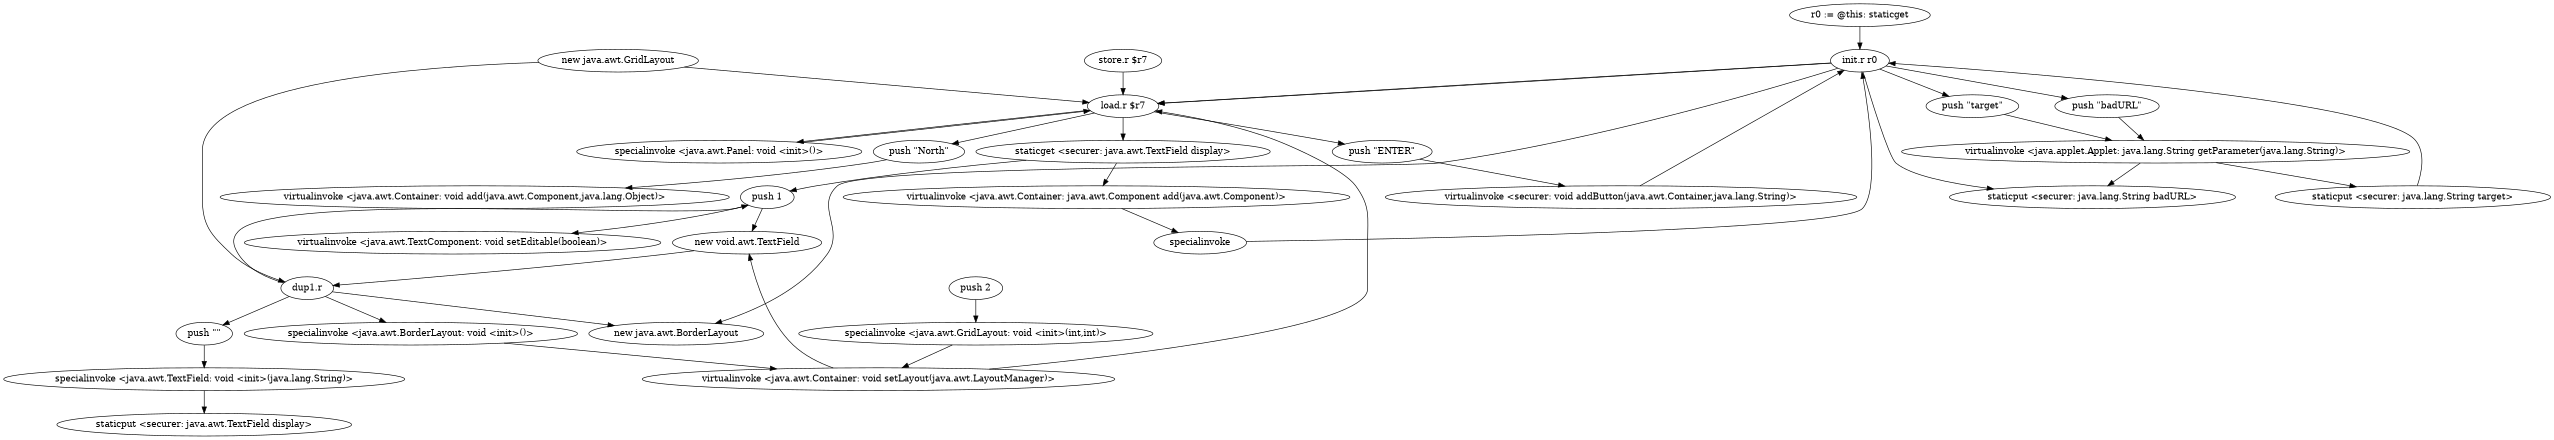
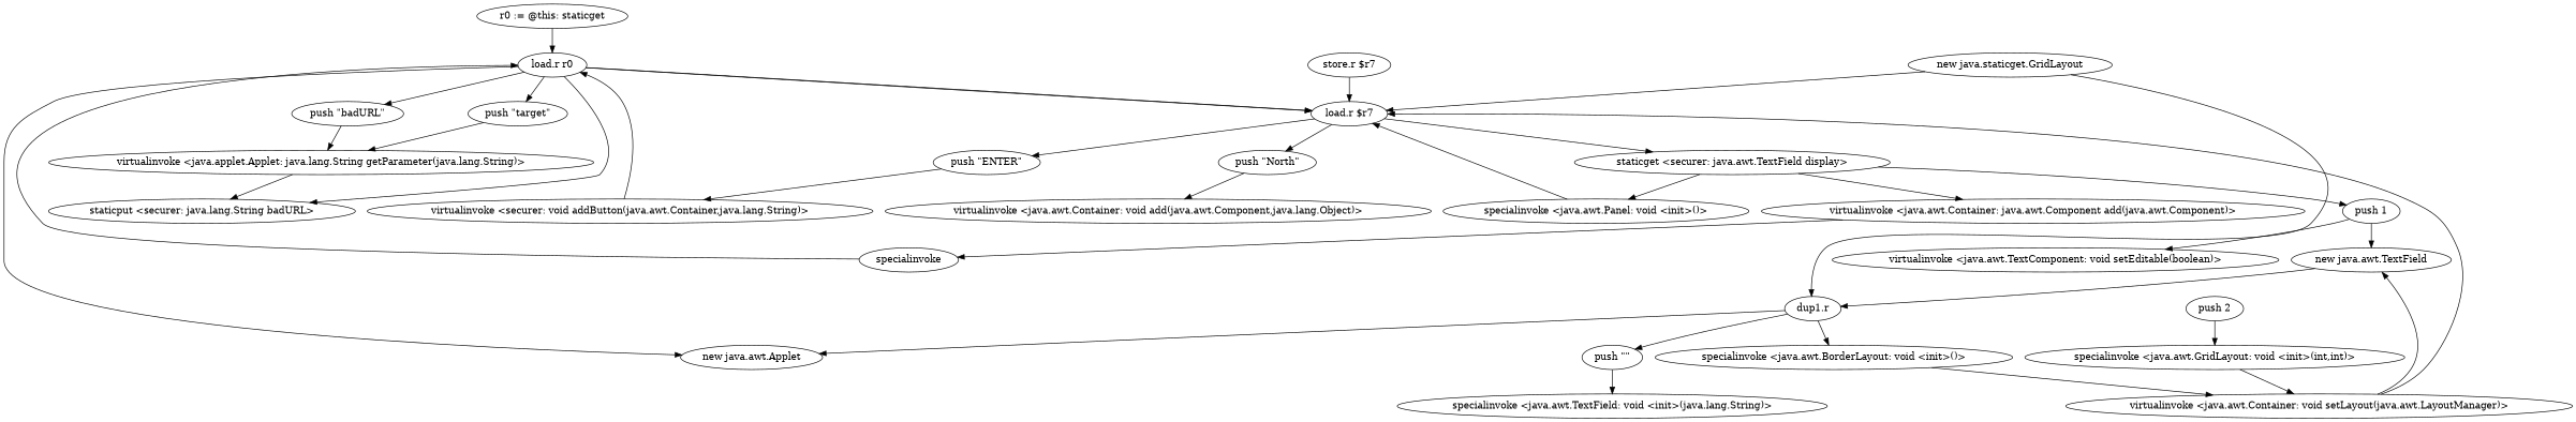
  digraph {
    n1 [label="r0 := @this: staticget"]
-   "load.r r0" [label="init.r r0"]
+   "load.r r0"
    "push \"target\""
    "push \"badURL\""
-   "new java.awt.BorderLayout"
+   "new java.awt.BorderLayout" [label="new java.awt.Applet"]
    "load.r $r7"
    "staticput <securer: java.lang.String badURL>"
    "virtualinvoke <java.applet.Applet: java.lang.String getParameter(java.lang.String)>"
    "staticget <securer: java.awt.TextField display>"
    "specialinvoke <java.awt.Panel: void <init>()>"
    "push \"ENTER\""
    "push \"North\""
-   "staticput <securer: java.lang.String target>"
    "dup1.r"
    "specialinvoke <java.awt.BorderLayout: void <init>()>"
    "push \"\""
    "push 1"
    "virtualinvoke <java.awt.Container: void setLayout(java.awt.LayoutManager)>"
    "specialinvoke <java.awt.TextField: void <init>(java.lang.String)>"
-   "new java.awt.TextField" [label="new void.awt.TextField"]
+   "new java.awt.TextField"
    "virtualinvoke <java.awt.TextComponent: void setEditable(boolean)>"
-   "staticput <securer: java.awt.TextField display>"
    "virtualinvoke <java.awt.Container: java.awt.Component add(java.awt.Component)>"
    n24 [label=specialinvoke]
    "push 2"
    "specialinvoke <java.awt.GridLayout: void <init>(int,int)>"
    "store.r $r7"
-   "new java.awt.GridLayout"
+   "new java.awt.GridLayout" [label="new java.staticget.GridLayout"]
    "virtualinvoke <securer: void addButton(java.awt.Container,java.lang.String)>"
    "virtualinvoke <java.awt.Container: void add(java.awt.Component,java.lang.Object)>"
    n1 -> "load.r r0"
    "load.r r0" -> "push \"target\""
    "load.r r0" -> "push \"badURL\""
    "load.r r0" -> "new java.awt.BorderLayout"
    "load.r r0" -> "load.r $r7"
    "load.r r0" -> "load.r $r7"
    "load.r r0" -> "staticput <securer: java.lang.String badURL>"
    "push \"target\"" -> "virtualinvoke <java.applet.Applet: java.lang.String getParameter(java.lang.String)>"
    "push \"badURL\"" -> "virtualinvoke <java.applet.Applet: java.lang.String getParameter(java.lang.String)>"
    "load.r $r7" -> "staticget <securer: java.awt.TextField display>"
-   "load.r $r7" -> "specialinvoke <java.awt.Panel: void <init>()>"
+   "staticget <securer: java.awt.TextField display>" -> "specialinvoke <java.awt.Panel: void <init>()>"
    "load.r $r7" -> "push \"ENTER\""
    "load.r $r7" -> "push \"North\""
    "virtualinvoke <java.applet.Applet: java.lang.String getParameter(java.lang.String)>" -> "staticput <securer: java.lang.String badURL>"
-   "virtualinvoke <java.applet.Applet: java.lang.String getParameter(java.lang.String)>" -> "staticput <securer: java.lang.String target>"
    "staticget <securer: java.awt.TextField display>" -> "push 1"
    "staticget <securer: java.awt.TextField display>" -> "virtualinvoke <java.awt.Container: java.awt.Component add(java.awt.Component)>"
    "specialinvoke <java.awt.Panel: void <init>()>" -> "load.r $r7"
    "push \"ENTER\"" -> "virtualinvoke <securer: void addButton(java.awt.Container,java.lang.String)>"
    "push \"North\"" -> "virtualinvoke <java.awt.Container: void add(java.awt.Component,java.lang.Object)>"
-   "staticput <securer: java.lang.String target>" -> "load.r r0"
    "dup1.r" -> "new java.awt.BorderLayout"
    "dup1.r" -> "specialinvoke <java.awt.BorderLayout: void <init>()>"
    "dup1.r" -> "push \"\""
-   "dup1.r" -> "push 1"
    "specialinvoke <java.awt.BorderLayout: void <init>()>" -> "virtualinvoke <java.awt.Container: void setLayout(java.awt.LayoutManager)>"
    "push \"\"" -> "specialinvoke <java.awt.TextField: void <init>(java.lang.String)>"
    "push 1" -> "new java.awt.TextField"
    "push 1" -> "virtualinvoke <java.awt.TextComponent: void setEditable(boolean)>"
    "virtualinvoke <java.awt.Container: void setLayout(java.awt.LayoutManager)>" -> "load.r $r7"
    "virtualinvoke <java.awt.Container: void setLayout(java.awt.LayoutManager)>" -> "new java.awt.TextField"
-   "specialinvoke <java.awt.TextField: void <init>(java.lang.String)>" -> "staticput <securer: java.awt.TextField display>"
    "new java.awt.TextField" -> "dup1.r"
    "virtualinvoke <java.awt.Container: java.awt.Component add(java.awt.Component)>" -> n24
    n24 -> "load.r r0"
    "push 2" -> "specialinvoke <java.awt.GridLayout: void <init>(int,int)>"
    "specialinvoke <java.awt.GridLayout: void <init>(int,int)>" -> "virtualinvoke <java.awt.Container: void setLayout(java.awt.LayoutManager)>"
    "store.r $r7" -> "load.r $r7"
    "new java.awt.GridLayout" -> "load.r $r7"
    "new java.awt.GridLayout" -> "dup1.r"
    "virtualinvoke <securer: void addButton(java.awt.Container,java.lang.String)>" -> "load.r r0"
  }
